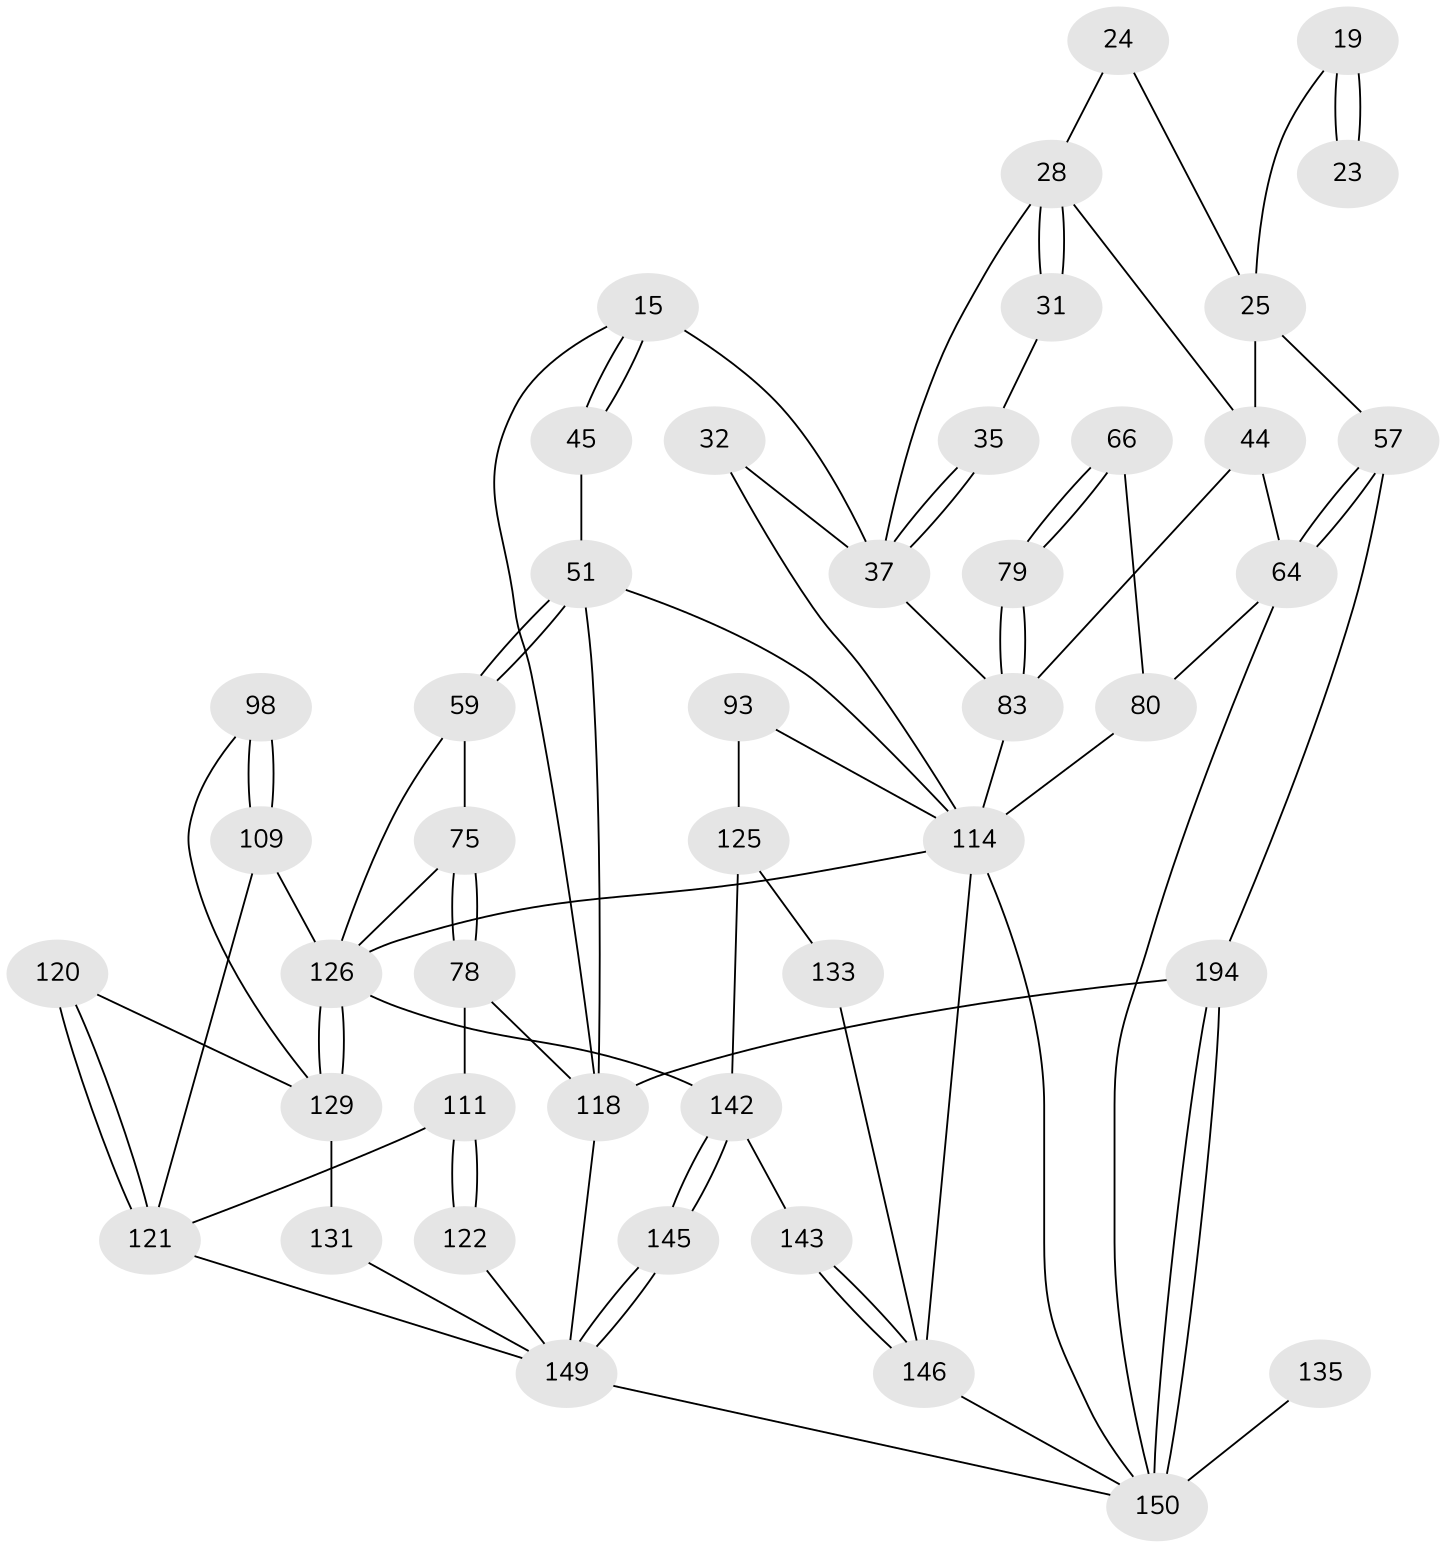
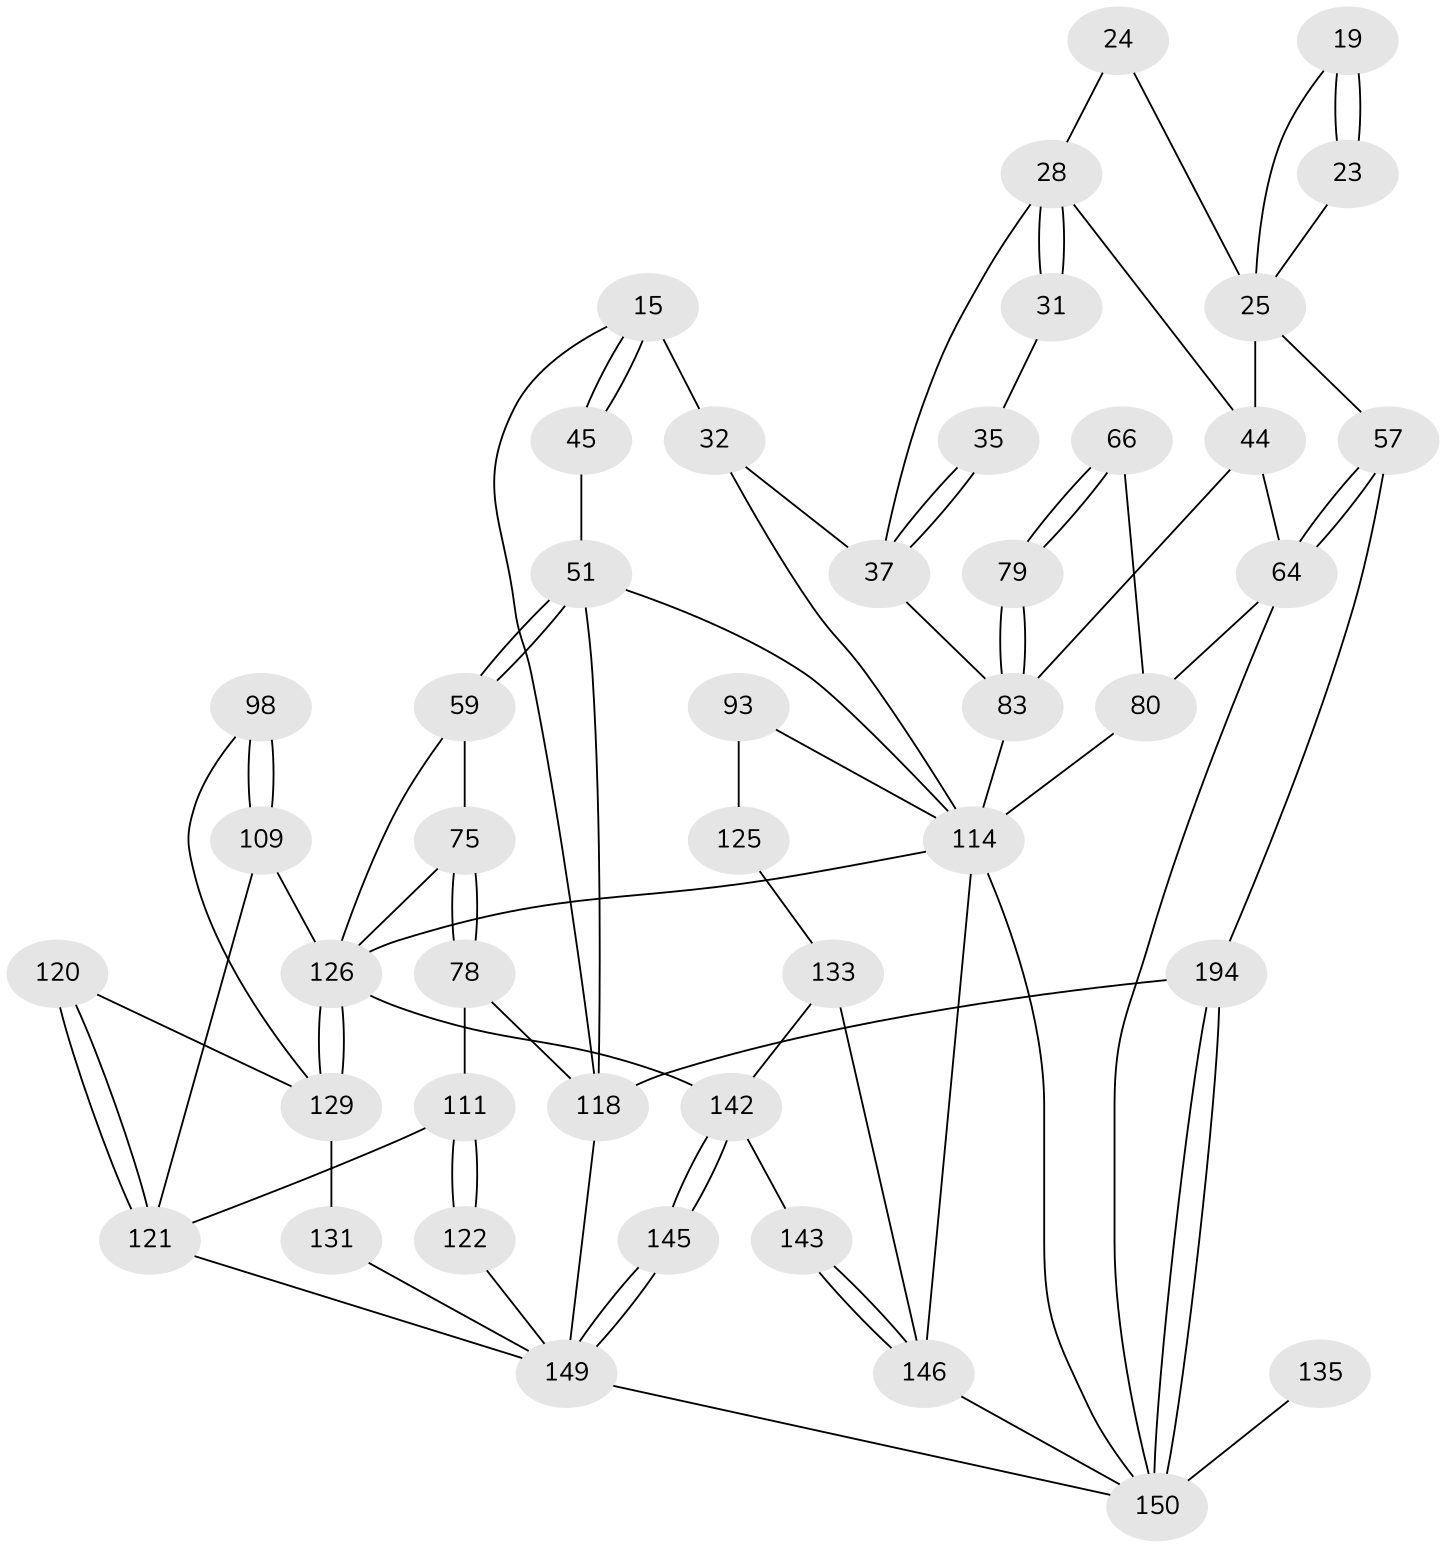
  graph {
    fontname=Nunito
    node [color=gray90 fontname=Nunito style=filled]
    edge [fontname=Nunito]
    15 [super="+3"]
    32 [super="+16+9"]
    45
    118 [super="+4+49"]
    37 [super="+34"]
    114 [super="+89+106+91"]
    51 [super="+50+48"]
    149 [super="+141+134+144"]
    19 [super="+18"]
    23
    25 [super="+24+17+22"]
    44 [super="+36+30+43+39"]
    57 [super="+26"]
    n14 [label=24 super="+13+14"]
    28 [super="+27+12"]
    31
    83 [super="+82"]
    64 [super="+63+62"]
    n19 [label=194 super="+5"]
    35
    126 [super="+95+94+76"]
    150 [super="+147+148+136+138"]
    146 [super="+140+139+137"]
    80 [super="+65"]
    59 [super="+58"]
    75 [super="+61+70"]
    78 [super="+77"]
    129 [super="+100+119"]
    142 [super="+127"]
    66
    79 [super="+69+67"]
    111 [super="+110"]
    121 [super="+112+113"]
    122
    93 [super="+92"]
    125 [super="+115"]
    133 [super="+116+128"]
    109 [super="+101+97"]
    98
    131 [super="+130"]
    120
    143
    145
    135
-   15 -- 37 [weight=2]
+   15 -- 32 [weight=2]
    15 -- 45 [weight=2]
    15 -- 45
    15 -- 118
    32 -- 37 [weight=2]
    32 -- 114
    45 -- 51
    118 -- 149
    37 -- 83
    114 -- 126 [weight=2]
    114 -- 150
    114 -- 146 [weight=2]
    51 -- 118
    51 -- 114 [weight=2]
    51 -- 59 [weight=2]
    51 -- 59
    149 -- 150
    19 -- 23 [weight=2]
    19 -- 23
    19 -- 25
+   23 -- 25
    25 -- 44 [weight=2]
    25 -- 57 [weight=2]
    44 -- 83 [weight=2]
    44 -- 64
    57 -- 64
    57 -- 64
    57 -- n19 [weight=2]
    n14 -- 25 [weight=2]
    n14 -- 28 [weight=2]
    28 -- 37
    28 -- 44
    28 -- 31 [weight=2]
    28 -- 31
    31 -- 35
    83 -- 114 [weight=4]
    64 -- 150
    64 -- 80 [weight=2]
    n19 -- 118 [weight=2]
    n19 -- 150 [weight=2]
    n19 -- 150
    35 -- 37 [weight=2]
    35 -- 37
    126 -- 129 [weight=2]
    126 -- 129
    126 -- 142
    146 -- 150 [weight=3]
    80 -- 114
    59 -- 126
    59 -- 75 [weight=2]
    75 -- 126
    75 -- 78 [weight=2]
    75 -- 78
    78 -- 118
    78 -- 111
    129 -- 131 [weight=2]
    142 -- 143
    142 -- 145
    142 -- 145
    66 -- 80
    66 -- 79 [weight=2]
    66 -- 79
    79 -- 83 [weight=2]
    79 -- 83
    111 -- 121
    111 -- 122 [weight=2]
    111 -- 122
    121 -- 149
    122 -- 149
    93 -- 114 [weight=2]
    93 -- 125 [weight=2]
    125 -- 133 [weight=2]
    133 -- 146 [weight=2]
-   125 -- 142
+   133 -- 142
    109 -- 126 [weight=2]
    109 -- 121
    98 -- 129
    98 -- 109 [weight=2]
    98 -- 109
    131 -- 149 [weight=2]
    120 -- 129
    120 -- 121 [weight=2]
    120 -- 121
    143 -- 146 [weight=2]
    143 -- 146
    145 -- 149 [weight=2]
    145 -- 149
    135 -- 150 [weight=3]
  }
